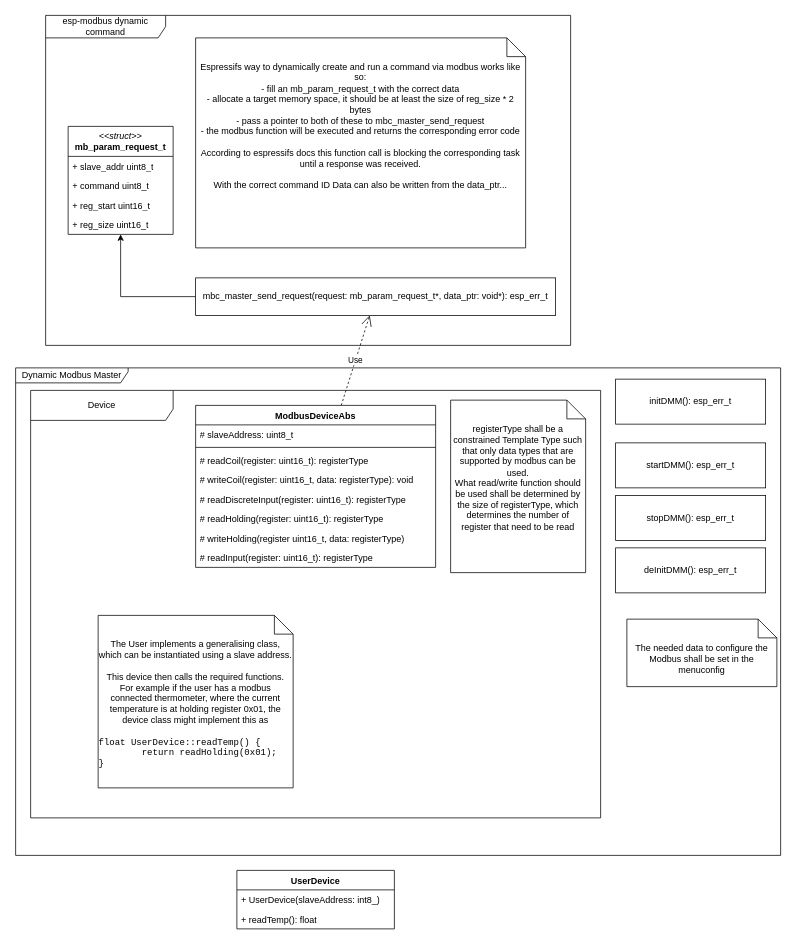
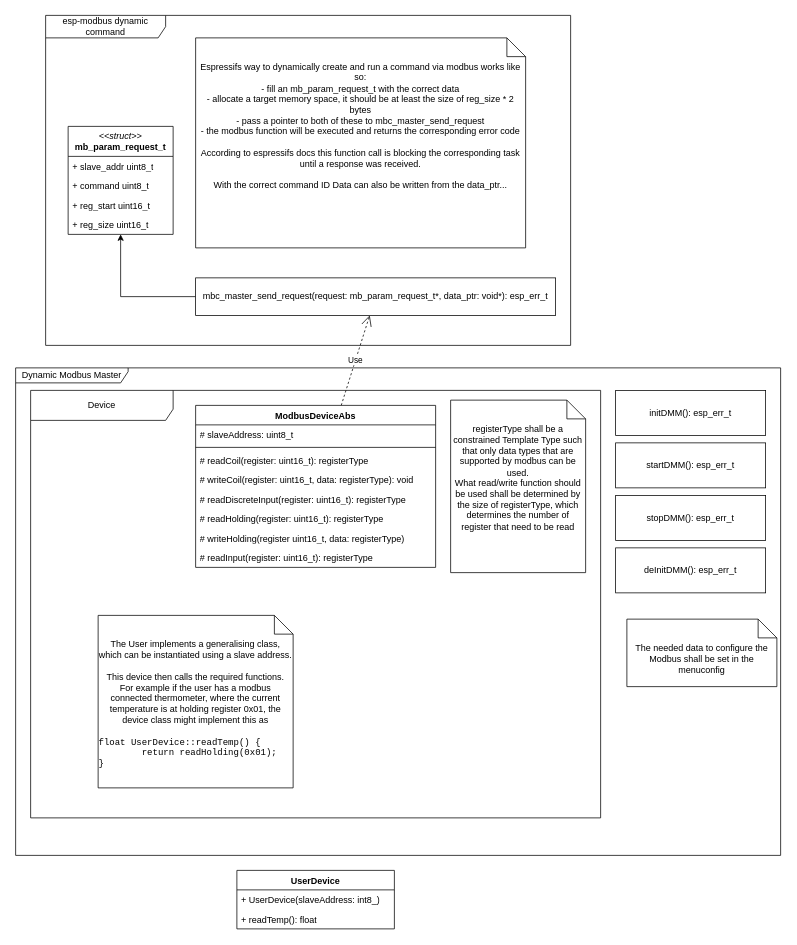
  <mxCell id="0" />
  <mxCell id="1" parent="0" />
  <mxCell id="2" value="esp-modbus dynamic command" style="shape=umlFrame;whiteSpace=wrap;html=1;pointerEvents=0;recursiveResize=0;container=1;collapsible=0;width=160;" parent="1" vertex="1"><mxGeometry x="60" y="20" width="700" height="440" as="geometry" /></mxCell>
  <mxCell id="3" value="&lt;i&gt;&amp;lt;&amp;lt;struct&amp;gt;&amp;gt;&lt;/i&gt;&lt;br&gt;&lt;b&gt;mb_param_request_t&lt;/b&gt;" style="swimlane;fontStyle=0;childLayout=stackLayout;horizontal=1;startSize=40;fillColor=none;horizontalStack=0;resizeParent=1;resizeParentMax=0;resizeLast=0;collapsible=1;marginBottom=0;whiteSpace=wrap;html=1;" parent="2" vertex="1"><mxGeometry x="30" y="148" width="140" height="144" as="geometry" /></mxCell>
  <mxCell id="4" value="+ slave_addr uint8_t" style="text;strokeColor=none;fillColor=none;align=left;verticalAlign=top;spacingLeft=4;spacingRight=4;overflow=hidden;rotatable=0;points=[[0,0.5],[1,0.5]];portConstraint=eastwest;whiteSpace=wrap;html=1;" parent="3" vertex="1"><mxGeometry y="40" width="140" height="26" as="geometry" /></mxCell>
  <mxCell id="5" value="+ command uint8_t" style="text;strokeColor=none;fillColor=none;align=left;verticalAlign=top;spacingLeft=4;spacingRight=4;overflow=hidden;rotatable=0;points=[[0,0.5],[1,0.5]];portConstraint=eastwest;whiteSpace=wrap;html=1;" parent="3" vertex="1"><mxGeometry y="66" width="140" height="26" as="geometry" /></mxCell>
  <mxCell id="6" value="+ reg_start uint16_t" style="text;strokeColor=none;fillColor=none;align=left;verticalAlign=top;spacingLeft=4;spacingRight=4;overflow=hidden;rotatable=0;points=[[0,0.5],[1,0.5]];portConstraint=eastwest;whiteSpace=wrap;html=1;" parent="3" vertex="1"><mxGeometry y="92" width="140" height="26" as="geometry" /></mxCell>
  <mxCell id="7" value="+ reg_size uint16_t" style="text;strokeColor=none;fillColor=none;align=left;verticalAlign=top;spacingLeft=4;spacingRight=4;overflow=hidden;rotatable=0;points=[[0,0.5],[1,0.5]];portConstraint=eastwest;whiteSpace=wrap;html=1;" parent="3" vertex="1"><mxGeometry y="118" width="140" height="26" as="geometry" /></mxCell>
  <mxCell id="8" style="edgeStyle=orthogonalEdgeStyle;rounded=0;orthogonalLoop=1;jettySize=auto;html=1;" parent="2" source="9" target="3" edge="1"><mxGeometry relative="1" as="geometry"><Array as="points"><mxPoint x="100" y="375" /></Array></mxGeometry></mxCell>
  <mxCell id="9" value="mbc_master_send_request(request: mb_param_request_t*, data_ptr: void*): esp_err_t" style="html=1;whiteSpace=wrap;" parent="2" vertex="1"><mxGeometry x="200" y="350" width="480" height="50" as="geometry" /></mxCell>
  <mxCell id="10" value="Espressifs way to dynamically create and run a command via modbus works like so:&lt;br&gt;- fill an mb_param_request_t with the correct data&lt;br&gt;- allocate a target memory space, it should be at least the size of reg_size * 2 bytes&lt;br&gt;- pass a pointer to both of these to mbc_master_send_request&lt;br&gt;- the modbus function will be executed and returns the corresponding error code&lt;br&gt;&lt;br&gt;According to espressifs docs this function call is blocking the corresponding task until a response was received.&lt;br&gt;&lt;br&gt;With the correct command ID Data can also be written from the data_ptr..." style="shape=note2;boundedLbl=1;whiteSpace=wrap;html=1;size=25;verticalAlign=top;align=center;" parent="2" vertex="1"><mxGeometry x="200" y="30" width="440" height="280" as="geometry" /></mxCell>
  <mxCell id="11" value="Use" style="endArrow=open;endSize=12;dashed=1;html=1;rounded=0;" parent="1" source="15" target="9" edge="1"><mxGeometry width="160" relative="1" as="geometry"><mxPoint x="410" y="590" as="sourcePoint" /><mxPoint x="570" y="590" as="targetPoint" /></mxGeometry></mxCell>
  <mxCell id="12" value="Dynamic Modbus Master" style="shape=umlFrame;whiteSpace=wrap;html=1;pointerEvents=0;recursiveResize=0;container=1;collapsible=0;width=150;height=20;" parent="1" vertex="1"><mxGeometry y="490" width="1020" height="650" as="geometry" x="20" /></mxCell>
  <mxCell id="13" value="Device" style="shape=umlFrame;whiteSpace=wrap;html=1;pointerEvents=0;recursiveResize=0;container=1;collapsible=0;width=190;height=40;" parent="12" vertex="1"><mxGeometry x="20" y="30" width="760" height="570" as="geometry" /></mxCell>
  <mxCell id="14" value="The User implements a generalising class, which can be instantiated using a slave address.&lt;br&gt;&lt;br&gt;This device then calls the required functions. For example if the user has a modbus connected thermometer, where the current temperature is at holding register 0x01, the device class might implement this as&lt;br&gt;&lt;br&gt;&lt;div style=&quot;text-align: left;&quot;&gt;&lt;span style=&quot;font-family: &amp;quot;Courier New&amp;quot;; background-color: initial;&quot;&gt;float UserDevice::readTemp() {&lt;/span&gt;&lt;/div&gt;&lt;div style=&quot;font-family: &amp;quot;Courier New&amp;quot;; text-align: left;&quot;&gt;&lt;span style=&quot;background-color: initial;&quot;&gt;&lt;span style=&quot;white-space: pre;&quot;&gt;&#09;&lt;/span&gt;return readHolding(0x01);&lt;/span&gt;&lt;/div&gt;&lt;div style=&quot;font-family: &amp;quot;Courier New&amp;quot;; text-align: left;&quot;&gt;&lt;span style=&quot;background-color: initial;&quot;&gt;}&lt;/span&gt;&lt;/div&gt;&lt;div style=&quot;&quot;&gt;&lt;br&gt;&lt;/div&gt;" style="shape=note2;boundedLbl=1;whiteSpace=wrap;html=1;size=25;verticalAlign=top;align=center;" parent="13" vertex="1"><mxGeometry x="90" y="300" width="260" height="230" as="geometry" /></mxCell>
  <mxCell id="15" value="ModbusDeviceAbs" style="swimlane;fontStyle=1;align=center;verticalAlign=top;childLayout=stackLayout;horizontal=1;startSize=26;horizontalStack=0;resizeParent=1;resizeParentMax=0;resizeLast=0;collapsible=1;marginBottom=0;whiteSpace=wrap;html=1;" parent="13" vertex="1"><mxGeometry x="220" y="20" width="320" height="216" as="geometry" /></mxCell>
  <mxCell id="16" value="# slaveAddress:&amp;nbsp;uint8_t&amp;nbsp;" style="text;strokeColor=none;fillColor=none;align=left;verticalAlign=top;spacingLeft=4;spacingRight=4;overflow=hidden;rotatable=0;points=[[0,0.5],[1,0.5]];portConstraint=eastwest;whiteSpace=wrap;html=1;" parent="15" vertex="1"><mxGeometry y="26" width="320" height="26" as="geometry" /></mxCell>
  <mxCell id="17" value="" style="line;strokeWidth=1;fillColor=none;align=left;verticalAlign=middle;spacingTop=-1;spacingLeft=3;spacingRight=3;rotatable=0;labelPosition=right;points=[];portConstraint=eastwest;strokeColor=inherit;" parent="15" vertex="1"><mxGeometry y="52" width="320" height="8" as="geometry" /></mxCell>
  <mxCell id="18" value="# readCoil(register: uint16_t): registerType" style="text;strokeColor=none;fillColor=none;align=left;verticalAlign=top;spacingLeft=4;spacingRight=4;overflow=hidden;rotatable=0;points=[[0,0.5],[1,0.5]];portConstraint=eastwest;whiteSpace=wrap;html=1;" parent="15" vertex="1"><mxGeometry y="60" width="320" height="26" as="geometry" /></mxCell>
  <mxCell id="19" value="# writeCoil(register: uint16_t, data: registerType): void" style="text;strokeColor=none;fillColor=none;align=left;verticalAlign=top;spacingLeft=4;spacingRight=4;overflow=hidden;rotatable=0;points=[[0,0.5],[1,0.5]];portConstraint=eastwest;whiteSpace=wrap;html=1;" parent="15" vertex="1"><mxGeometry y="86" width="320" height="26" as="geometry" /></mxCell>
  <mxCell id="20" value="# readDiscreteInput(register: uint16_t): registerType" style="text;strokeColor=none;fillColor=none;align=left;verticalAlign=top;spacingLeft=4;spacingRight=4;overflow=hidden;rotatable=0;points=[[0,0.5],[1,0.5]];portConstraint=eastwest;whiteSpace=wrap;html=1;" parent="15" vertex="1"><mxGeometry y="112" width="320" height="26" as="geometry" /></mxCell>
  <mxCell id="21" value="# readHolding(register: uint16_t): registerType" style="text;strokeColor=none;fillColor=none;align=left;verticalAlign=top;spacingLeft=4;spacingRight=4;overflow=hidden;rotatable=0;points=[[0,0.5],[1,0.5]];portConstraint=eastwest;whiteSpace=wrap;html=1;" parent="15" vertex="1"><mxGeometry y="138" width="320" height="26" as="geometry" /></mxCell>
  <mxCell id="22" value="# writeHolding(register uint16_t, data: registerType)" style="text;strokeColor=none;fillColor=none;align=left;verticalAlign=top;spacingLeft=4;spacingRight=4;overflow=hidden;rotatable=0;points=[[0,0.5],[1,0.5]];portConstraint=eastwest;whiteSpace=wrap;html=1;" parent="15" vertex="1"><mxGeometry y="164" width="320" height="26" as="geometry" /></mxCell>
  <mxCell id="23" value="# readInput(register: uint16_t): registerType" style="text;strokeColor=none;fillColor=none;align=left;verticalAlign=top;spacingLeft=4;spacingRight=4;overflow=hidden;rotatable=0;points=[[0,0.5],[1,0.5]];portConstraint=eastwest;whiteSpace=wrap;html=1;" parent="15" vertex="1"><mxGeometry y="190" width="320" height="26" as="geometry" /></mxCell>
  <mxCell id="24" value="registerType shall be a constrained Template Type such that only data types that are supported by modbus can be used.&lt;br&gt;What read/write function should be used shall be determined by the size of registerType, which determines the number of register that need to be read" style="shape=note2;boundedLbl=1;whiteSpace=wrap;html=1;size=25;verticalAlign=top;align=center;" parent="13" vertex="1"><mxGeometry x="560" y="13" width="180" height="230" as="geometry" /></mxCell>
- <mxCell id="25" value="initDMM(): esp_err_t" style="html=1;whiteSpace=wrap;" parent="12" vertex="1"><mxGeometry x="800" y="15" width="200" height="60" as="geometry" /></mxCell>
+ <mxCell id="25" value="initDMM(): esp_err_t" style="html=1;whiteSpace=wrap;" parent="12" vertex="1"><mxGeometry x="800" y="30" width="200" height="60" as="geometry" /></mxCell>
  <mxCell id="26" value="deInitDMM(): esp_err_t" style="html=1;whiteSpace=wrap;" parent="12" vertex="1"><mxGeometry x="800" y="240" width="200" height="60" as="geometry" /></mxCell>
  <mxCell id="27" value="The needed data to configure the Modbus shall be set in the menuconfig" style="shape=note2;boundedLbl=1;whiteSpace=wrap;html=1;size=25;verticalAlign=top;align=center;" parent="12" vertex="1"><mxGeometry x="815" y="335" width="200" height="90" as="geometry" /></mxCell>
  <mxCell id="28" value="startDMM(): esp_err_t" style="html=1;whiteSpace=wrap;" parent="12" vertex="1"><mxGeometry x="800" y="100" width="200" height="60" as="geometry" /></mxCell>
  <mxCell id="29" value="stopDMM(): esp_err_t" style="html=1;whiteSpace=wrap;" parent="12" vertex="1"><mxGeometry x="800" y="170" width="200" height="60" as="geometry" /></mxCell>
  <mxCell id="30" value="UserDevice" style="swimlane;fontStyle=1;align=center;verticalAlign=top;childLayout=stackLayout;horizontal=1;startSize=26;horizontalStack=0;resizeParent=1;resizeParentMax=0;resizeLast=0;collapsible=1;marginBottom=0;whiteSpace=wrap;html=1;" parent="1" vertex="1"><mxGeometry x="315" y="1160" width="210" height="78" as="geometry" /></mxCell>
  <mxCell id="31" value="+ UserDevice(slaveAddress: int8_)" style="text;strokeColor=none;fillColor=none;align=left;verticalAlign=top;spacingLeft=4;spacingRight=4;overflow=hidden;rotatable=0;points=[[0,0.5],[1,0.5]];portConstraint=eastwest;whiteSpace=wrap;html=1;" parent="30" vertex="1"><mxGeometry y="26" width="210" height="26" as="geometry" /></mxCell>
  <mxCell id="32" value="+ readTemp(): float" style="text;strokeColor=none;fillColor=none;align=left;verticalAlign=top;spacingLeft=4;spacingRight=4;overflow=hidden;rotatable=0;points=[[0,0.5],[1,0.5]];portConstraint=eastwest;whiteSpace=wrap;html=1;" parent="30" vertex="1"><mxGeometry y="52" width="210" height="26" as="geometry" /></mxCell>
